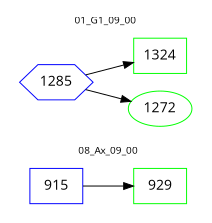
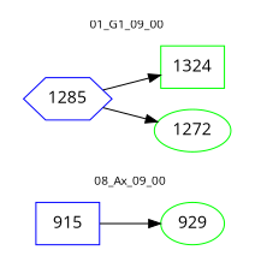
  digraph {
    fontname="Open Sans"
    rankdir=LR
    node [color=green fontname="Open Sans" shape=box]
    edge [color=black fontname="Open Sans"]
    n1 [color=blue label=915]
-   n2 [label=929]
+   n2 [label=929 shape=ellipse]
    n3 [color=blue label=1285 shape=hexagon]
    n4 [label=1272 shape=ellipse]
    n5 [label=1324]
    subgraph cluster_1 {
      color=white
      fontsize=10
      label="08_Ax_09_00"
      n1
      n2
    }
    subgraph cluster_2 {
      color=white
      fontsize=10
      label="01_G1_09_00"
      n3
      n4
      n5
    }
    n1 -> n2
    n3 -> n4
    n3 -> n5
  }
